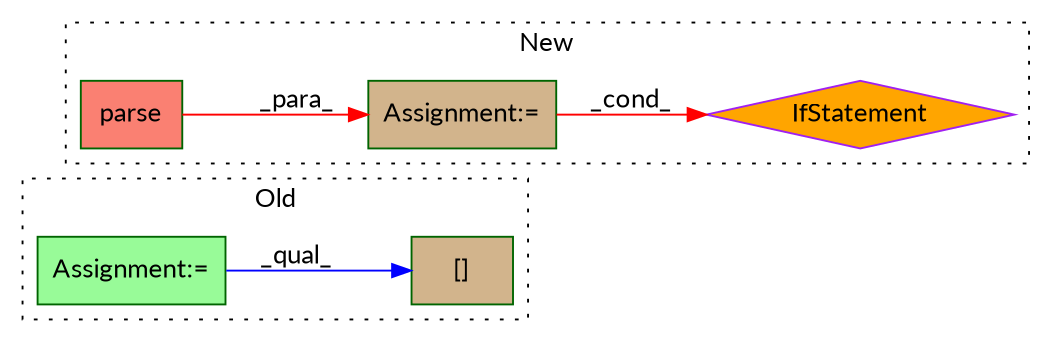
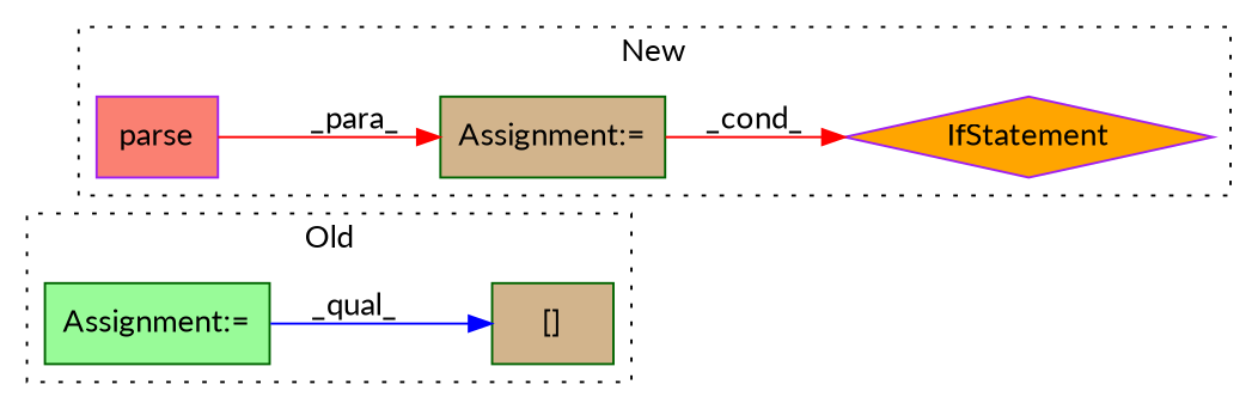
  digraph {
    rankdir=LR
    fontname=Lato
    node [a=7 l=1 shape=box style=filled fillcolor=tan color=darkgreen fontname=Lato]
    edge [color=red fontname=Lato]
    n1 [a=2 l="16,1" label="[]" s="1642,1659"]
    n2 [label="Assignment:=" s=1588 fillcolor=palegreen]
-   n3 [a=32 l=7 label=parse s=1819 fillcolor=salmon]
+   n3 [a=32 l=7 label=parse s=1819 fillcolor=salmon color=purple]
    n4 [label="Assignment:=" s=1818]
    n5 [a=25 l=3 label=IfStatement s=1877 shape=diamond fillcolor=orange color=purple]
    subgraph cluster_1 {
      label=Old
      style=dotted
      n1
      n2
    }
    subgraph cluster_2 {
      label=New
      style=dotted
      n3
      n4
      n5
    }
    n2 -> n1 [label=_qual_ color=blue]
    n3 -> n4 [label=_para_]
    n4 -> n5 [label=_cond_]
  }
